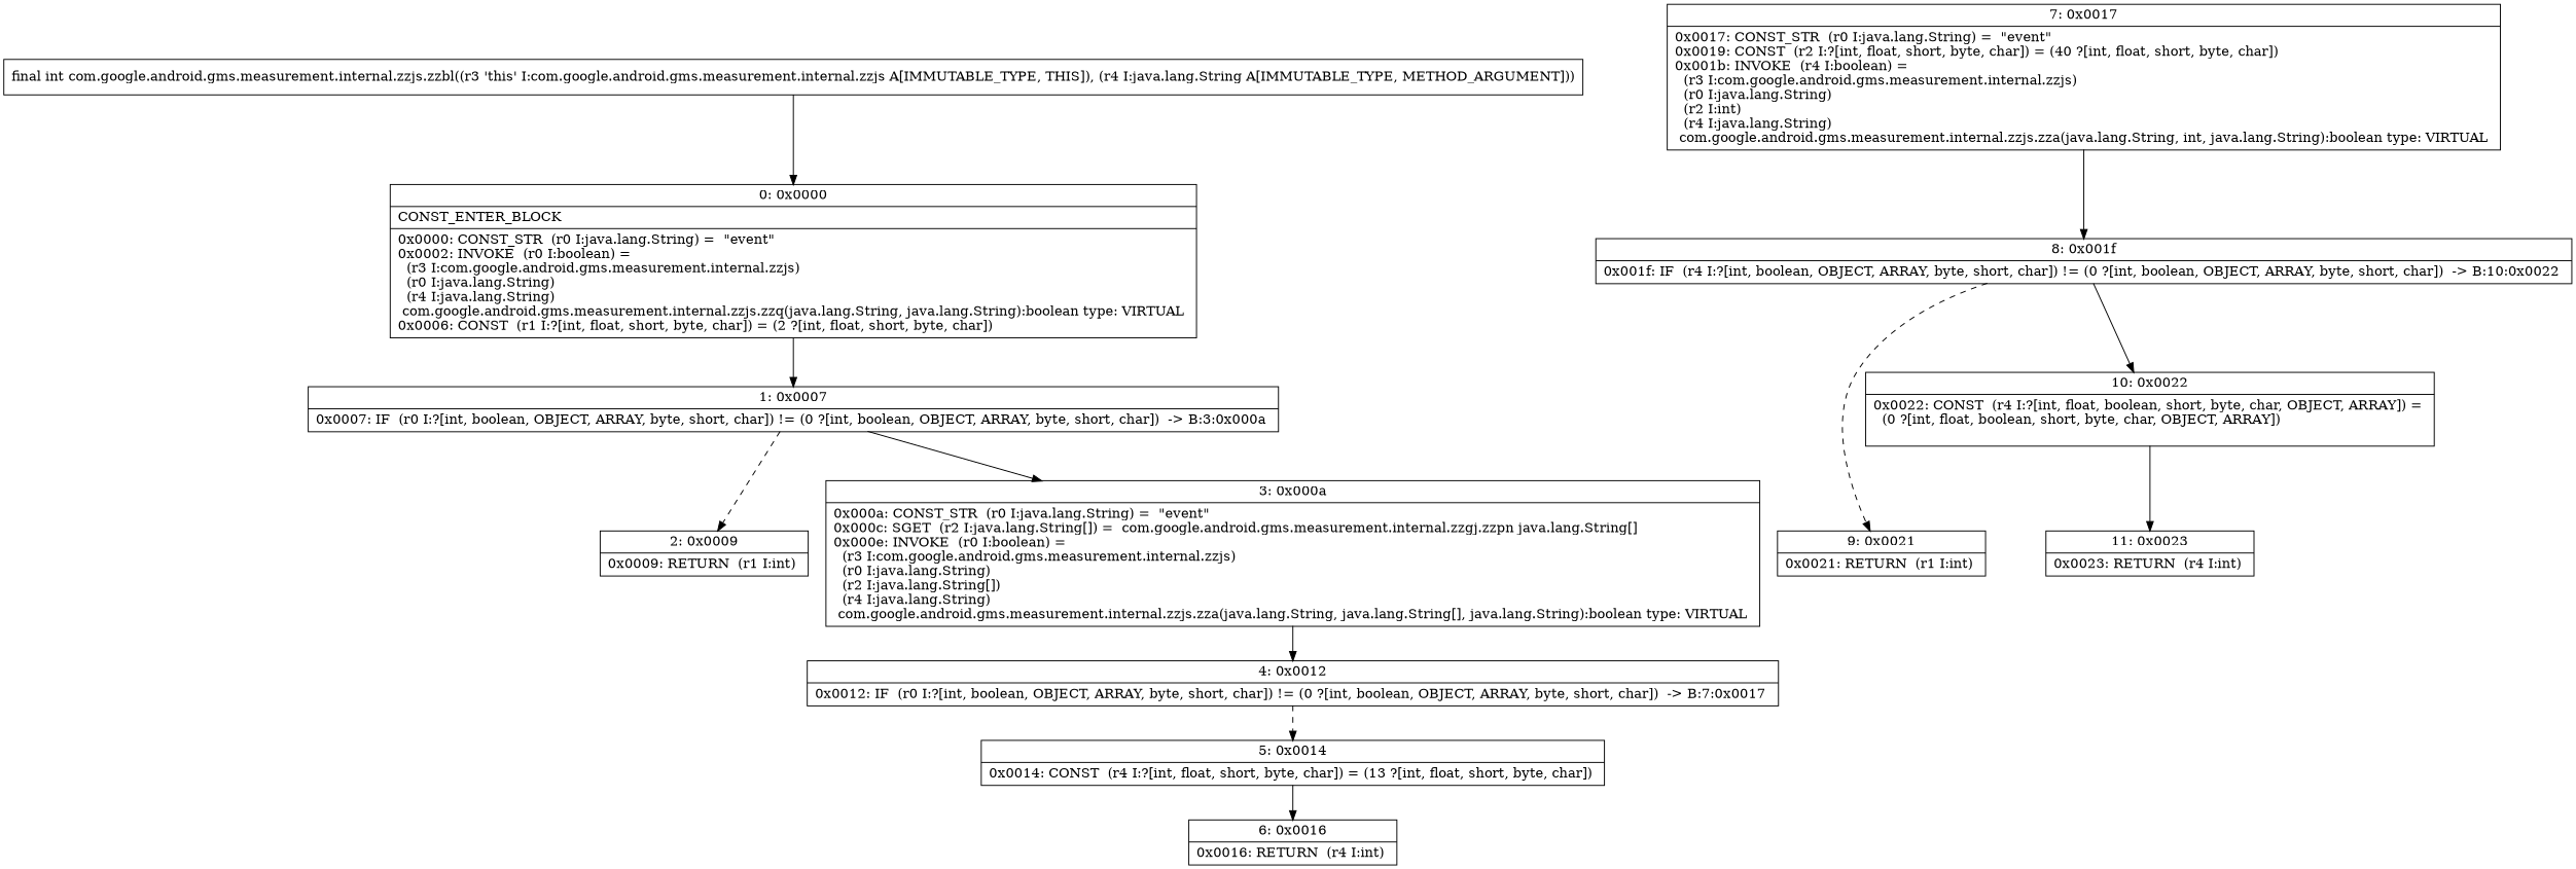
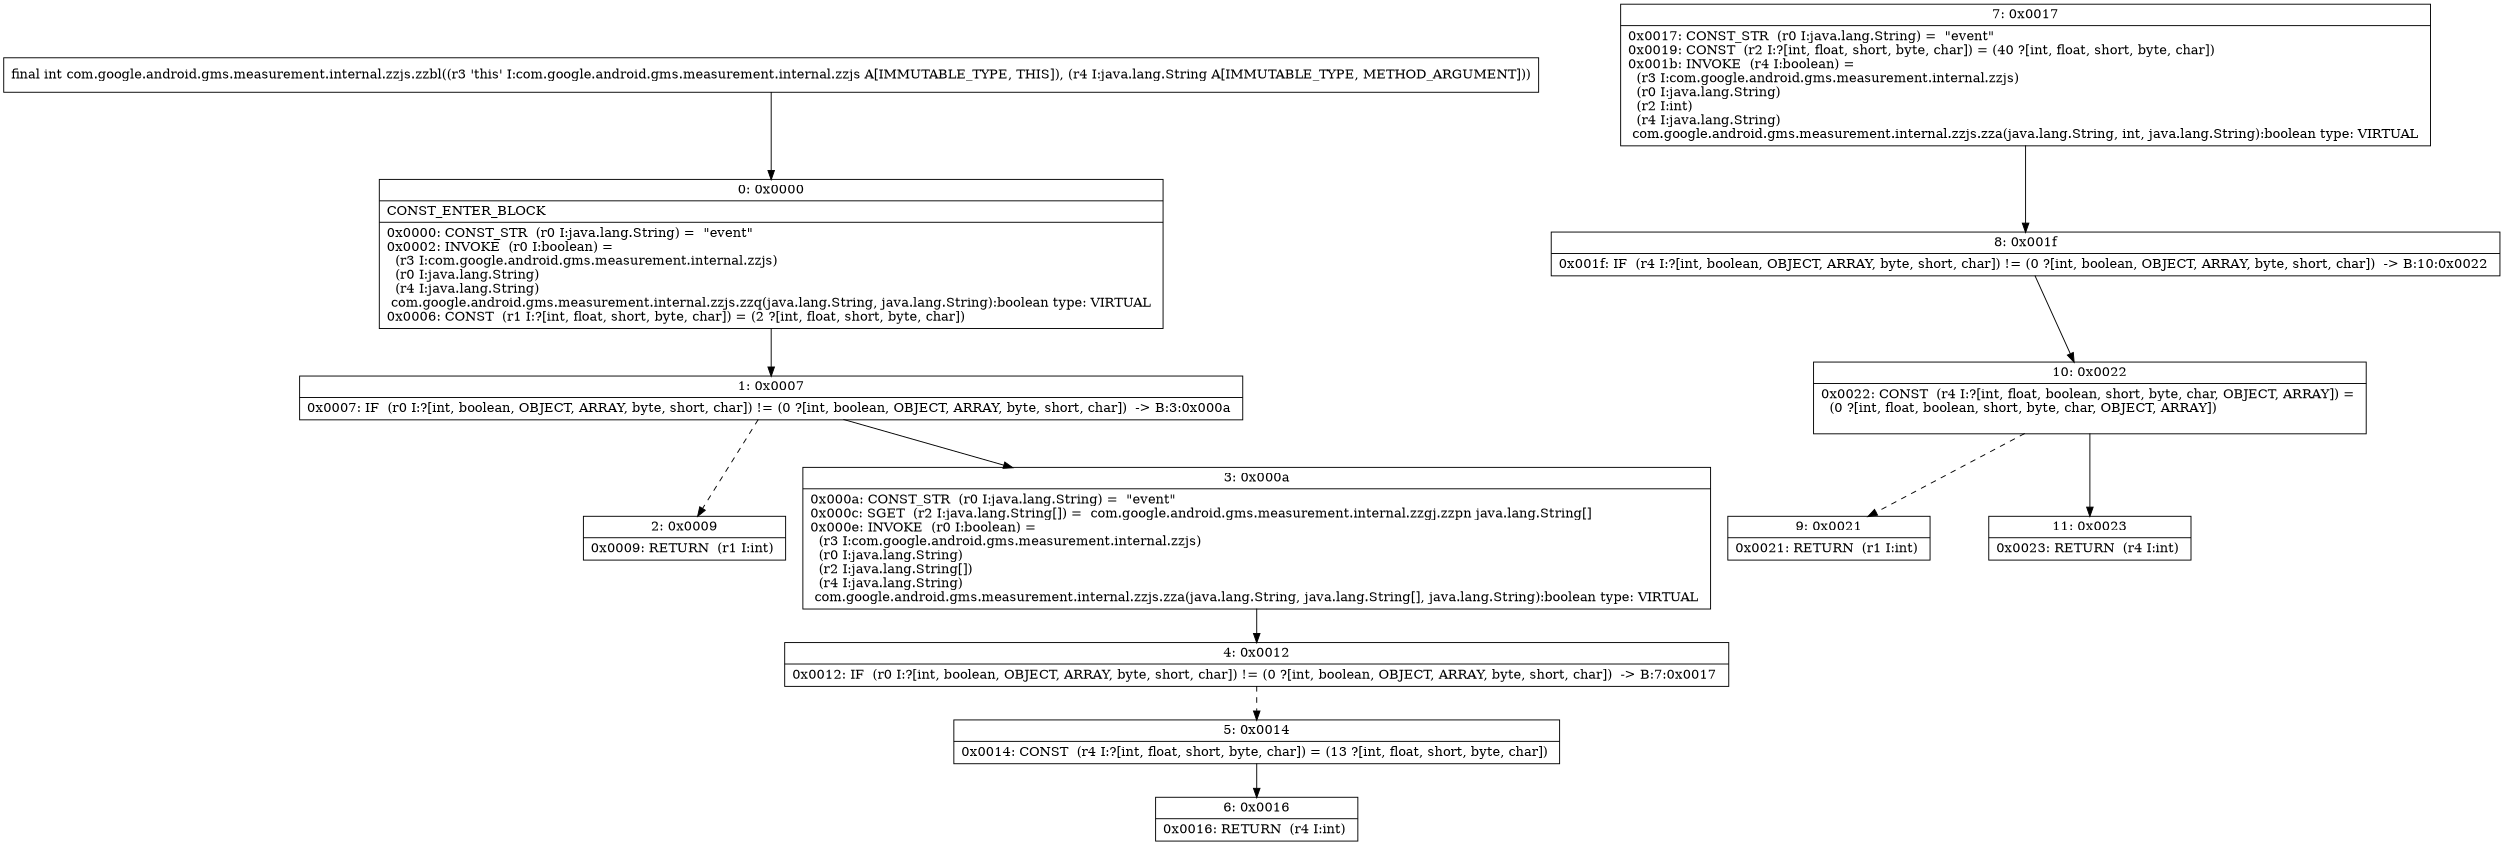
  digraph {
    node [shape=record]
    n1 [label="{0\:\ 0x0000|CONST_ENTER_BLOCK\l|0x0000: CONST_STR  (r0 I:java.lang.String) =  \"event\" \l0x0002: INVOKE  (r0 I:boolean) = \l  (r3 I:com.google.android.gms.measurement.internal.zzjs)\l  (r0 I:java.lang.String)\l  (r4 I:java.lang.String)\l com.google.android.gms.measurement.internal.zzjs.zzq(java.lang.String, java.lang.String):boolean type: VIRTUAL \l0x0006: CONST  (r1 I:?[int, float, short, byte, char]) = (2 ?[int, float, short, byte, char]) \l}"]
    n2 [label="{1\:\ 0x0007|0x0007: IF  (r0 I:?[int, boolean, OBJECT, ARRAY, byte, short, char]) != (0 ?[int, boolean, OBJECT, ARRAY, byte, short, char])  \-\> B:3:0x000a \l}"]
    n3 [label="{2\:\ 0x0009|0x0009: RETURN  (r1 I:int) \l}"]
    n4 [label="{3\:\ 0x000a|0x000a: CONST_STR  (r0 I:java.lang.String) =  \"event\" \l0x000c: SGET  (r2 I:java.lang.String[]) =  com.google.android.gms.measurement.internal.zzgj.zzpn java.lang.String[] \l0x000e: INVOKE  (r0 I:boolean) = \l  (r3 I:com.google.android.gms.measurement.internal.zzjs)\l  (r0 I:java.lang.String)\l  (r2 I:java.lang.String[])\l  (r4 I:java.lang.String)\l com.google.android.gms.measurement.internal.zzjs.zza(java.lang.String, java.lang.String[], java.lang.String):boolean type: VIRTUAL \l}"]
    n5 [label="{4\:\ 0x0012|0x0012: IF  (r0 I:?[int, boolean, OBJECT, ARRAY, byte, short, char]) != (0 ?[int, boolean, OBJECT, ARRAY, byte, short, char])  \-\> B:7:0x0017 \l}"]
    n6 [label="{5\:\ 0x0014|0x0014: CONST  (r4 I:?[int, float, short, byte, char]) = (13 ?[int, float, short, byte, char]) \l}"]
    n7 [label="{6\:\ 0x0016|0x0016: RETURN  (r4 I:int) \l}"]
    n8 [label="{7\:\ 0x0017|0x0017: CONST_STR  (r0 I:java.lang.String) =  \"event\" \l0x0019: CONST  (r2 I:?[int, float, short, byte, char]) = (40 ?[int, float, short, byte, char]) \l0x001b: INVOKE  (r4 I:boolean) = \l  (r3 I:com.google.android.gms.measurement.internal.zzjs)\l  (r0 I:java.lang.String)\l  (r2 I:int)\l  (r4 I:java.lang.String)\l com.google.android.gms.measurement.internal.zzjs.zza(java.lang.String, int, java.lang.String):boolean type: VIRTUAL \l}"]
    n9 [label="{8\:\ 0x001f|0x001f: IF  (r4 I:?[int, boolean, OBJECT, ARRAY, byte, short, char]) != (0 ?[int, boolean, OBJECT, ARRAY, byte, short, char])  \-\> B:10:0x0022 \l}"]
    n10 [label="{9\:\ 0x0021|0x0021: RETURN  (r1 I:int) \l}"]
    n11 [label="{10\:\ 0x0022|0x0022: CONST  (r4 I:?[int, float, boolean, short, byte, char, OBJECT, ARRAY]) = \l  (0 ?[int, float, boolean, short, byte, char, OBJECT, ARRAY])\l \l}"]
    n12 [label="{11\:\ 0x0023|0x0023: RETURN  (r4 I:int) \l}"]
    n13 [label="{final int com.google.android.gms.measurement.internal.zzjs.zzbl((r3 'this' I:com.google.android.gms.measurement.internal.zzjs A[IMMUTABLE_TYPE, THIS]), (r4 I:java.lang.String A[IMMUTABLE_TYPE, METHOD_ARGUMENT])) }"]
    n1 -> n2
    n2 -> n3 [style=dashed]
    n2 -> n4
    n4 -> n5
    n5 -> n6 [style=dashed]
    n6 -> n7
    n8 -> n9
-   n9 -> n10 [style=dashed]
+   n11 -> n10 [style=dashed]
    n9 -> n11
    n11 -> n12
    n13 -> n1
  }
